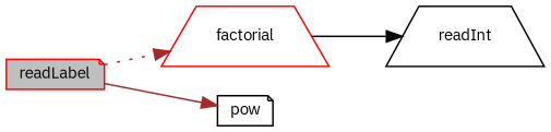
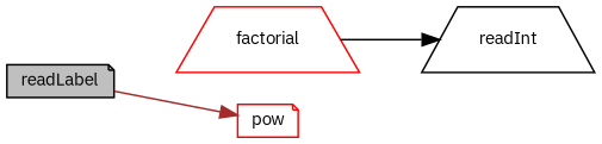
  digraph {
    fontname="IBM Plex Sans"
    rankdir=LR
    node [color=black fontname="IBM Plex Sans" fontsize=10 shape=note]
    edge [arrowhead=normal color=brown fontname="IBM Plex Sans" fontsize=10 labelfontname=Helvetica labelfontsize=10 style=solid]
-   n1 [color=red fillcolor=grey75 fontcolor=black height=0.2 label=readLabel style=filled width=0.4]
+   n1 [fillcolor=grey75 fontcolor=black height=0.2 label=readLabel style=filled width=0.4]
    n2 [color=red height=0.2 label=factorial shape=trapezium width=0.4]
-   n3 [height=0.2 label=pow width=0.4]
+   n3 [color=red height=0.2 label=pow width=0.4]
    n4 [height=0.2 label=readInt shape=trapezium width=0.4]
-   n1 -> n2 [style=dotted]
    n1 -> n3
    n2 -> n4 [color=black]
  }
